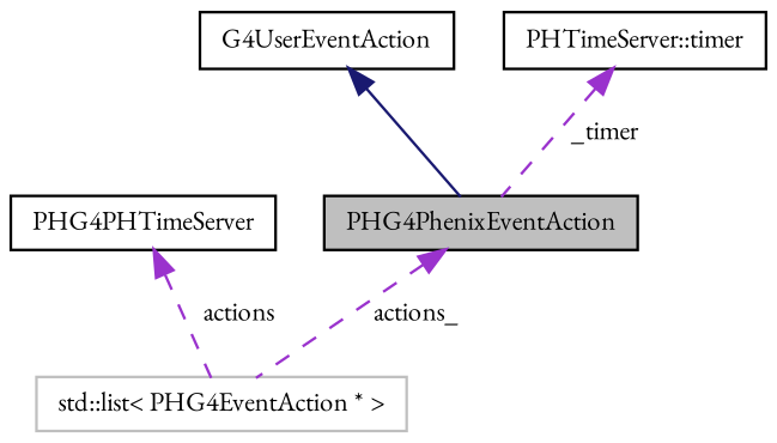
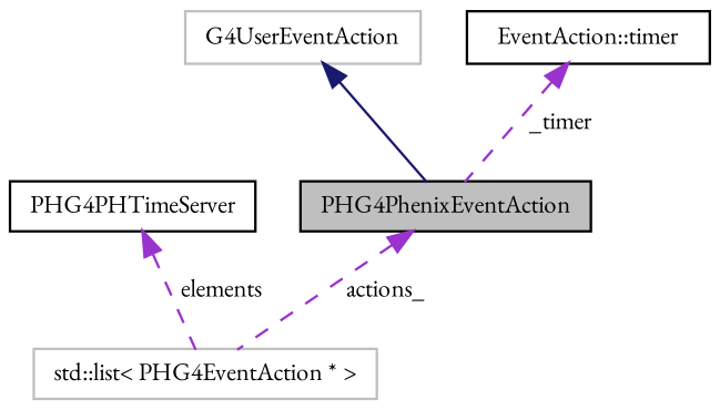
  digraph {
    fontname="EB Garamond"
    node [color=black fontname="EB Garamond" fontsize=10 shape=record]
    edge [color=darkorchid3 dir=back fontname="EB Garamond" fontsize=10 labelfontname=FreeSans labelfontsize=10 style=dashed]
    n1 [fillcolor=grey75 fontcolor=black height=0.2 label=PHG4PhenixEventAction style=filled width=0.4]
    n2 [color=grey75 height=0.2 label="std::list\< PHG4EventAction * \>" width=0.4]
-   n3 [height=0.2 label=G4UserEventAction width=0.4]
-   n4 [height=0.2 label="PHTimeServer::timer" width=0.4]
+   n3 [color=grey75 height=0.2 label=G4UserEventAction width=0.4]
+   n4 [height=0.2 label="EventAction::timer" width=0.4]
    n5 [height=0.2 label=PHG4PHTimeServer width=0.4]
    n1 -> n2 [label=" actions_"]
    n3 -> n1 [color=midnightblue style=solid]
    n4 -> n1 [label=" _timer"]
-   n5 -> n2 [label=" actions"]
+   n5 -> n2 [label=" elements"]
  }
